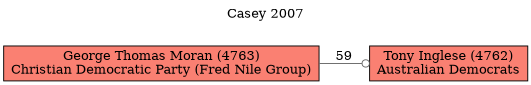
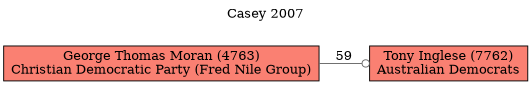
  digraph {
    label="Casey 2007"
    labelloc=t
    mclimit=10
    rankdir=LR
    node [shape=box style=filled fillcolor=salmon]
-   n1 [label="Tony Inglese (4762)\nAustralian Democrats"]
+   n1 [label="Tony Inglese (7762)\nAustralian Democrats"]
    n2 [label="George Thomas Moran (4763)\nChristian Democratic Party (Fred Nile Group)"]
    n2 -> n1 [label=59 color=gray40 arrowhead=odot]
  }
